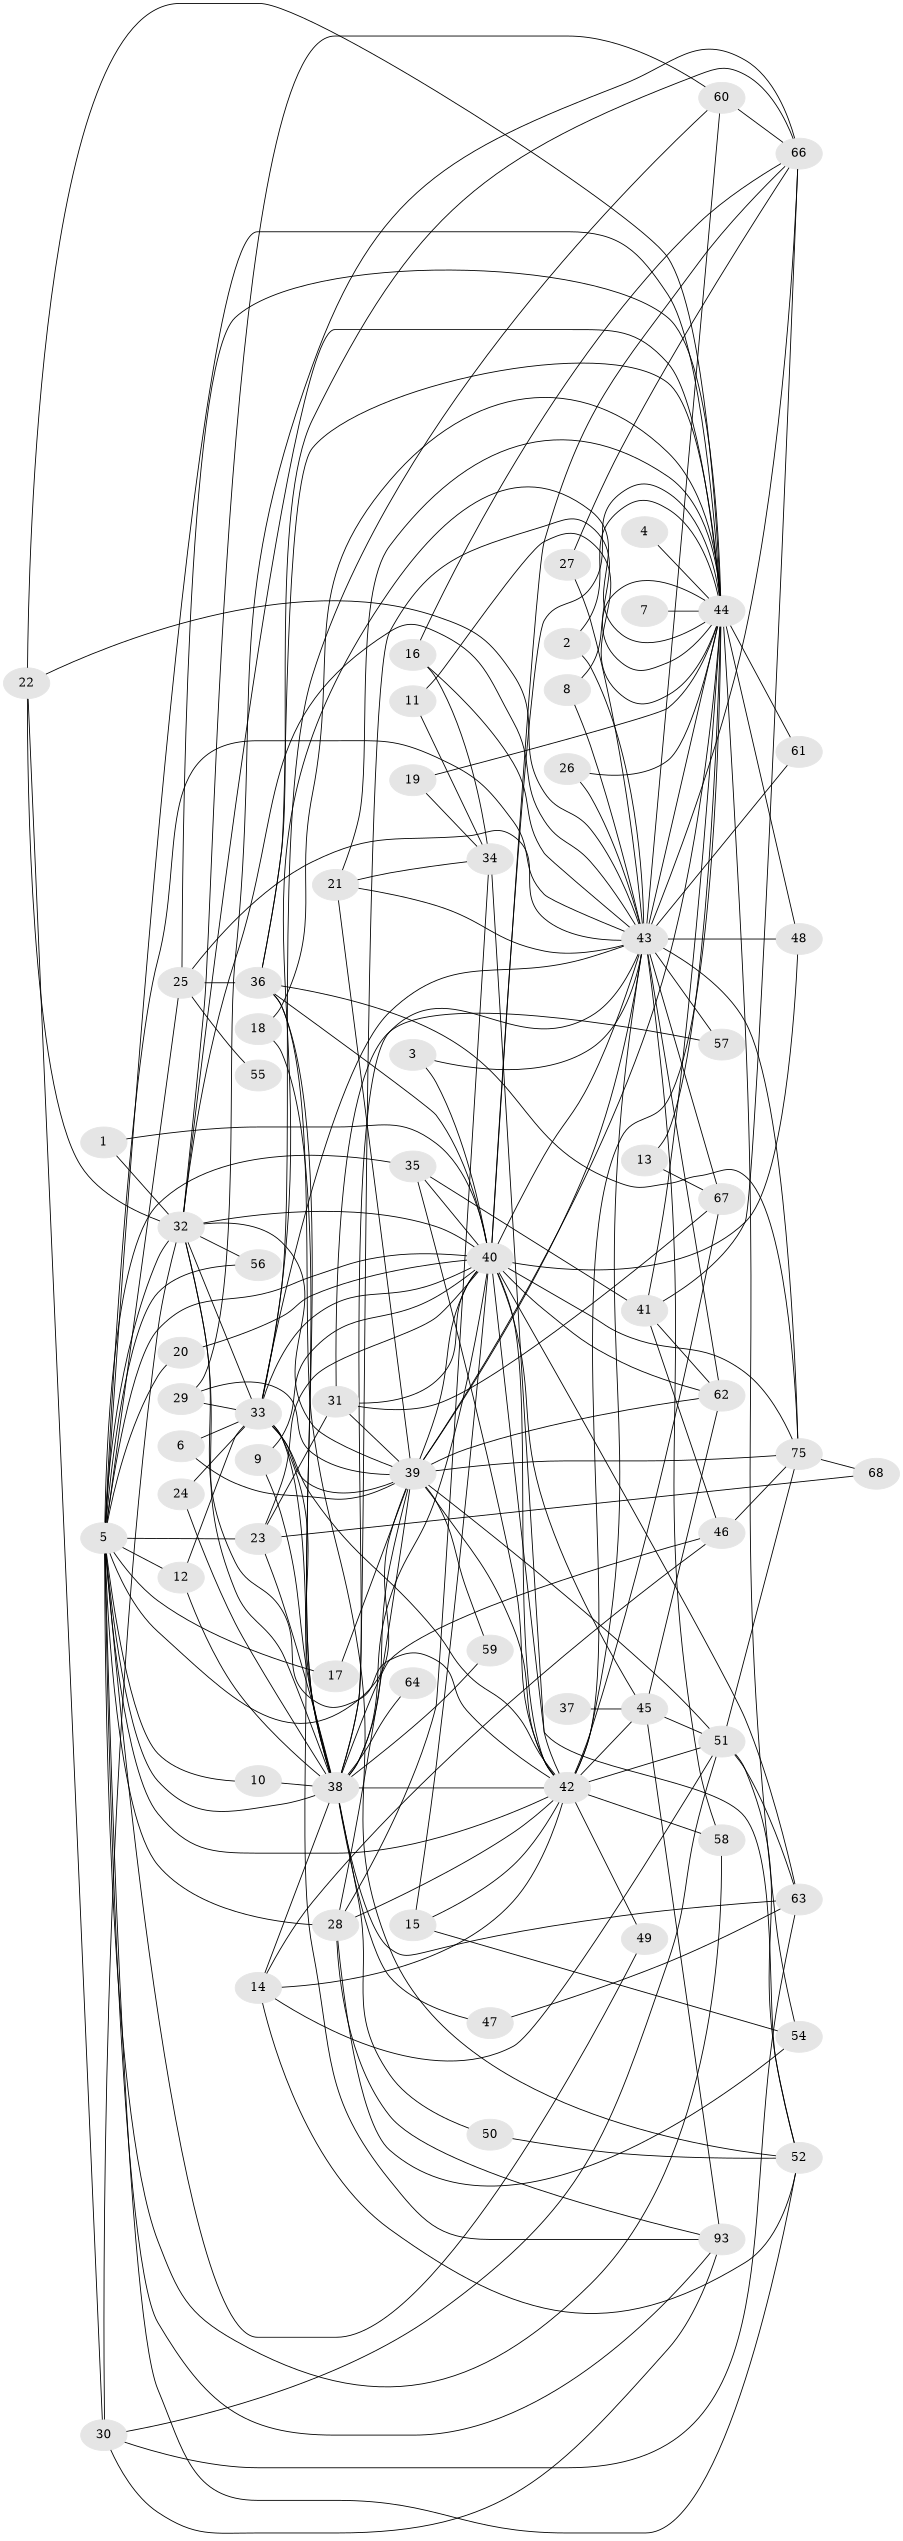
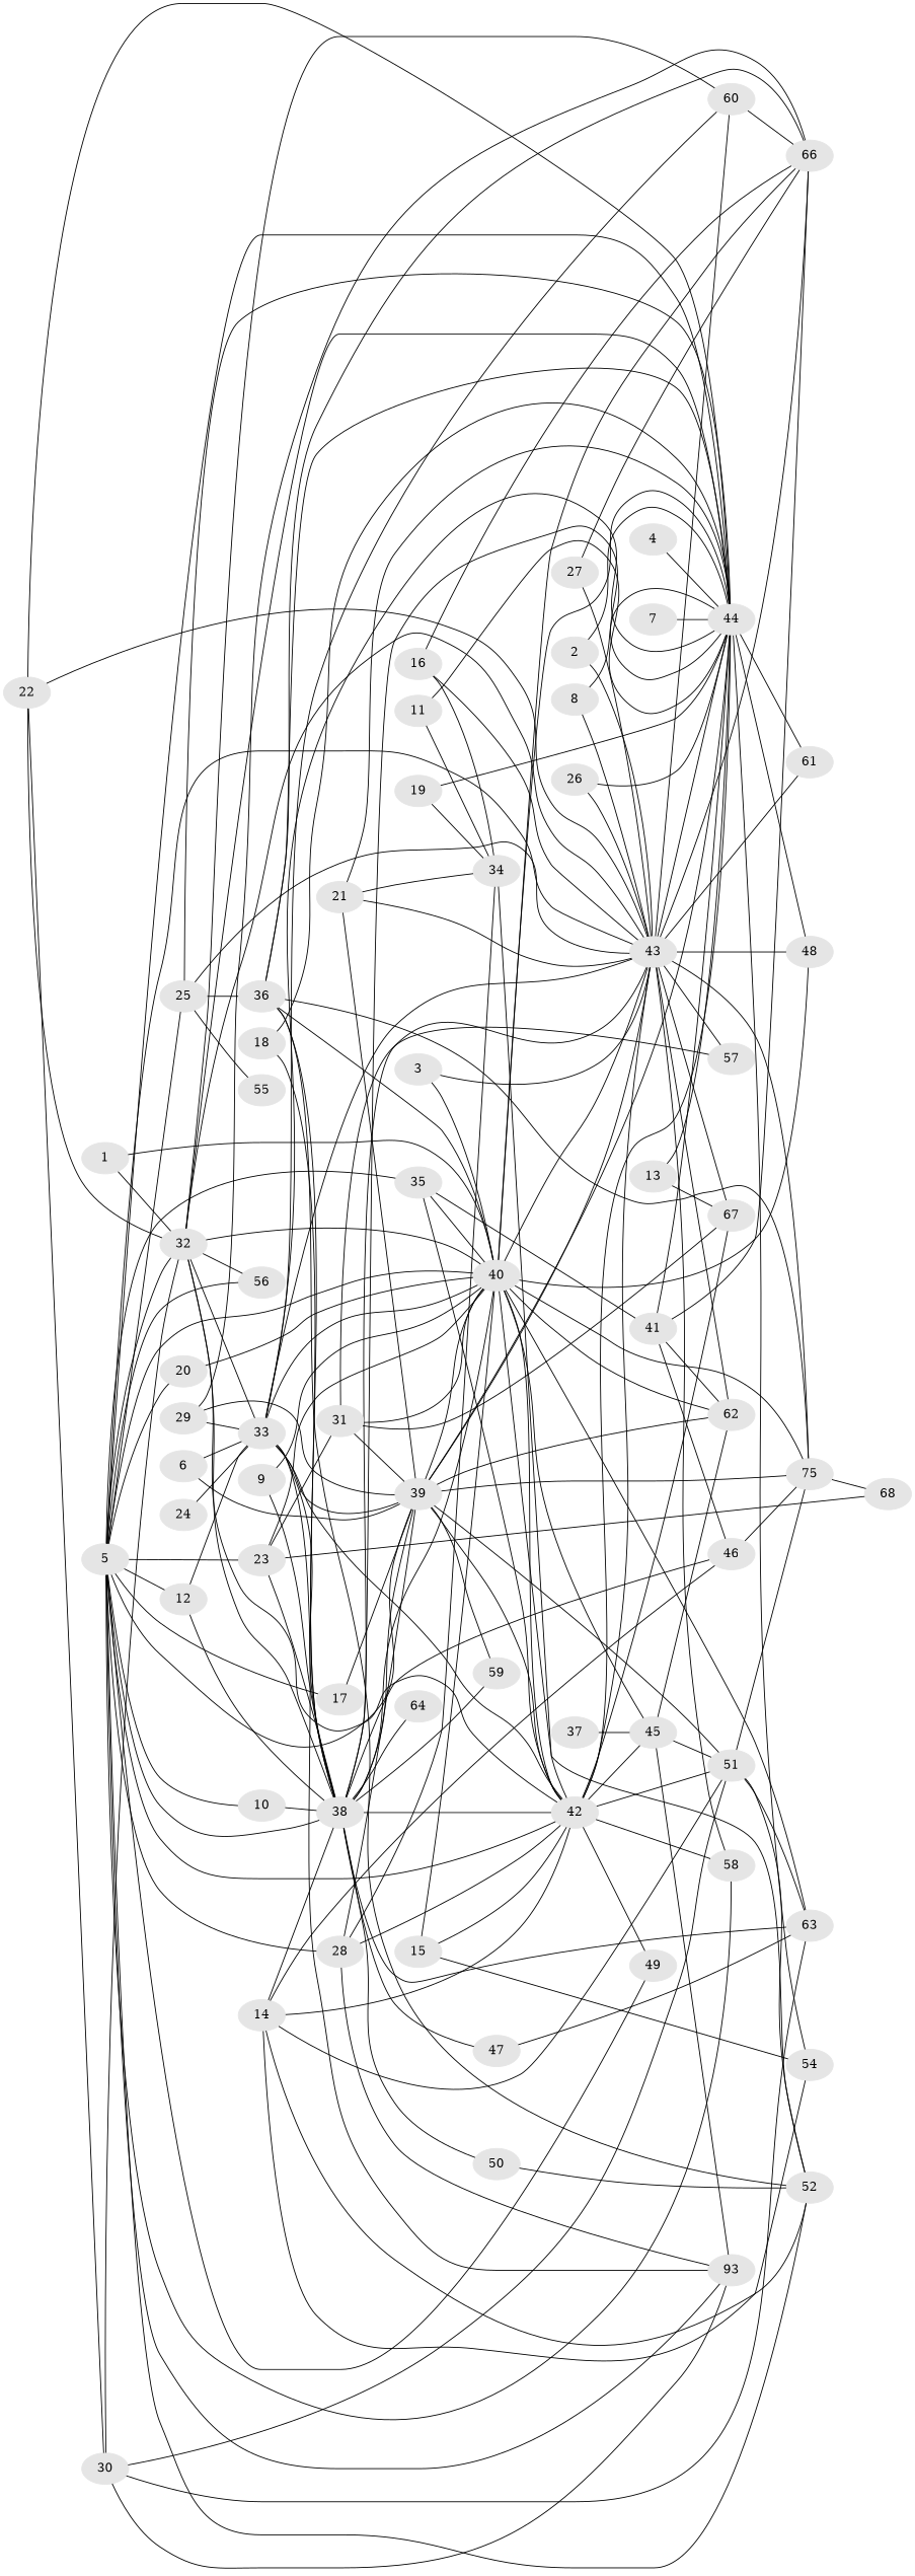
  graph {
    rankdir=LR
    node [color=gray90 style=filled]
    edge [weight=1.0]
    1
    32
    40
    43
    44
    33
    38
    39
    42
    56
    60
    52
    66
    63
    n15 [label=75]
    45
    62
    48
    2
    58
    67
    57
    61
    54
    3
    4
    5
    10
    12
    17
    20
    25
    28
    35
    49
    n36 [label=93]
    23
    36
    55
    34
    41
    46
    47
    50
    59
    64
    51
    6
    7
    8
    9
    11
    13
    14
    15
    16
    18
    19
    21
    22
    30
    31
    68
    24
    26
    27
    29
    37
    1 -- 32
    1 -- 40
    32 -- 40
    32 -- 43
    32 -- 44
    32 -- 33
    32 -- 38
-   32 -- 39
    32 -- 42
    32 -- 56
    32 -- 60
    40 -- 43
    40 -- 44 [weight=2.0]
    40 -- 42
    40 -- 52
    40 -- 66
    40 -- 63
    40 -- n15
    40 -- 45
    40 -- 62
    40 -- 48
    43 -- 44
    43 -- 60
    43 -- 66
    43 -- n15
    43 -- 62
    43 -- 48
    43 -- 58
    43 -- 67 [weight=2.0]
    43 -- 57
    43 -- 61
    44 -- 48
    44 -- 61
    44 -- 54
    33 -- 40
    33 -- 43
    33 -- 44
    33 -- 38
    33 -- 39
    33 -- 42
    33 -- 60 [weight=2.0]
    33 -- n36
    38 -- 40
    38 -- 43
    38 -- 44 [weight=2.0]
    38 -- 39
    38 -- 42
    38 -- 63
    38 -- 46
    38 -- 47
    38 -- 50
    38 -- 59
    38 -- 64 [weight=2.0]
    39 -- 40
    39 -- 43 [weight=2.0]
    39 -- 44
    39 -- 42 [weight=2.0]
    39 -- n15
    39 -- 62
    39 -- 59
    39 -- 51
    42 -- 43 [weight=2.0]
    42 -- 44
    42 -- 45 [weight=2.0]
    42 -- 58
    42 -- 67
    42 -- 49
    42 -- 51
    60 -- 66
    n15 -- 68
    45 -- 62
    45 -- n36
    45 -- 51
    2 -- 43
    2 -- 44
    3 -- 40
    3 -- 43
    4 -- 44
    5 -- 32 [weight=2.0]
    5 -- 40 [weight=3.0]
    5 -- 43 [weight=4.0]
    5 -- 44 [weight=3.0]
    5 -- 38 [weight=3.0]
    5 -- 39 [weight=2.0]
    5 -- 42 [weight=2.0]
    5 -- 56
    5 -- 52
    5 -- 58 [weight=2.0]
    5 -- 10
    5 -- 12
    5 -- 17
    5 -- 20 [weight=2.0]
    5 -- 25
    5 -- 28
    5 -- 35
    5 -- 49
    5 -- n36
    5 -- 23 [weight=2.0]
    10 -- 38
    12 -- 33
    12 -- 38
    17 -- 39
    20 -- 40
    25 -- 43
    25 -- 44
    25 -- 36
    25 -- 55
    28 -- 39
    28 -- 42
-   28 -- 54
+   14 -- 54
    28 -- n36
    28 -- 34
    35 -- 40
    35 -- 42
    35 -- 41
    23 -- 40
    23 -- 38
    23 -- 31
    23 -- 68
    36 -- 40
    36 -- 44
    36 -- 38
    36 -- 52
    36 -- 66
    36 -- n15
    34 -- 42
    41 -- 44
    41 -- 66
    41 -- 62
    41 -- 46 [weight=3.0]
    46 -- n15
    47 -- 63
    50 -- 52
    51 -- 52
    51 -- 63
    51 -- n15
    6 -- 33
    6 -- 39
    7 -- 44
    8 -- 43
    8 -- 44
    9 -- 40
    9 -- 38
    11 -- 44
    11 -- 34
    13 -- 44
    13 -- 67
    14 -- 38 [weight=3.0]
    14 -- 42
    14 -- 52
    14 -- 46
    14 -- 51
    15 -- 40
    15 -- 42
    15 -- 54
    16 -- 43
    16 -- 66
    16 -- 34
    18 -- 44
    18 -- 38
    19 -- 44
    19 -- 34
    21 -- 43 [weight=2.0]
    21 -- 44
    21 -- 39
    21 -- 34
    22 -- 32
    22 -- 43
    22 -- 44
    22 -- 30
    30 -- 32
    30 -- 63
    30 -- n36
    30 -- 51
    31 -- 40
    31 -- 39
    31 -- 67
    31 -- 57
    24 -- 33
-   24 -- 38
    26 -- 43 [weight=2.0]
    26 -- 44
    27 -- 43
    27 -- 66
    29 -- 33
    29 -- 39
    29 -- 66
    37 -- 45 [weight=2.0]
  }
